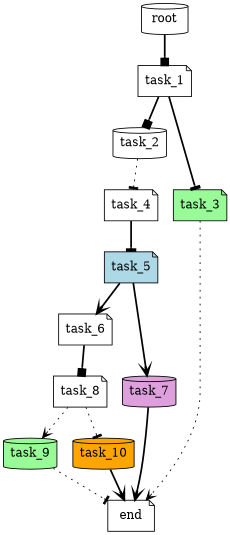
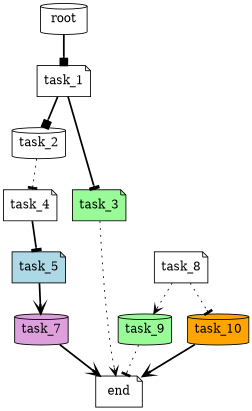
  digraph {
    node [fillcolor=white shape=note style=filled]
    edge [arrowhead=vee style=bold]
    root [shape=cylinder]
    task_1
    task_2 [shape=cylinder]
    task_3 [fillcolor=palegreen]
    task_4
    end
    task_5 [fillcolor=lightblue]
-   task_6
    task_7 [fillcolor=plum shape=cylinder]
    task_8
    task_9 [fillcolor=palegreen shape=cylinder]
    task_10 [fillcolor=orange shape=cylinder]
    root -> task_1 [arrowhead=box]
    task_1 -> task_2 [arrowhead=box]
    task_1 -> task_3 [arrowhead=tee]
    task_2 -> task_4 [arrowhead=tee style=dotted]
    task_3 -> end [style=dotted]
    task_4 -> task_5 [arrowhead=tee]
-   task_5 -> task_6
    task_5 -> task_7
-   task_6 -> task_8 [arrowhead=box]
    task_7 -> end
    task_8 -> task_9 [style=dotted]
    task_8 -> task_10 [arrowhead=tee style=dotted]
    task_9 -> end [arrowhead=tee style=dotted]
    task_10 -> end
  }
